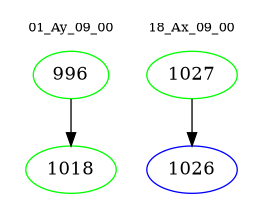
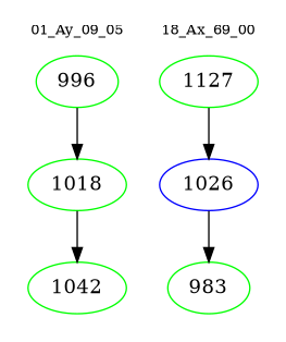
  digraph {
    node [color=green]
    edge [color=black]
    n1 [label=996]
    n2 [label=1018]
-   n4 [label=1027]
+   n3 [label=1042]
+   n4 [label=1127]
    n5 [color=blue label=1026]
+   n6 [label=983]
    subgraph cluster_1 {
      color=white
      fontsize=10
-     label="01_Ay_09_00"
+     label="01_Ay_09_05"
      n1
      n2
+     n3
    }
    subgraph cluster_2 {
      color=white
      fontsize=10
-     label="18_Ax_09_00"
+     label="18_Ax_69_00"
      n4
      n5
+     n6
    }
    n1 -> n2
+   n2 -> n3
    n4 -> n5
+   n5 -> n6
  }
